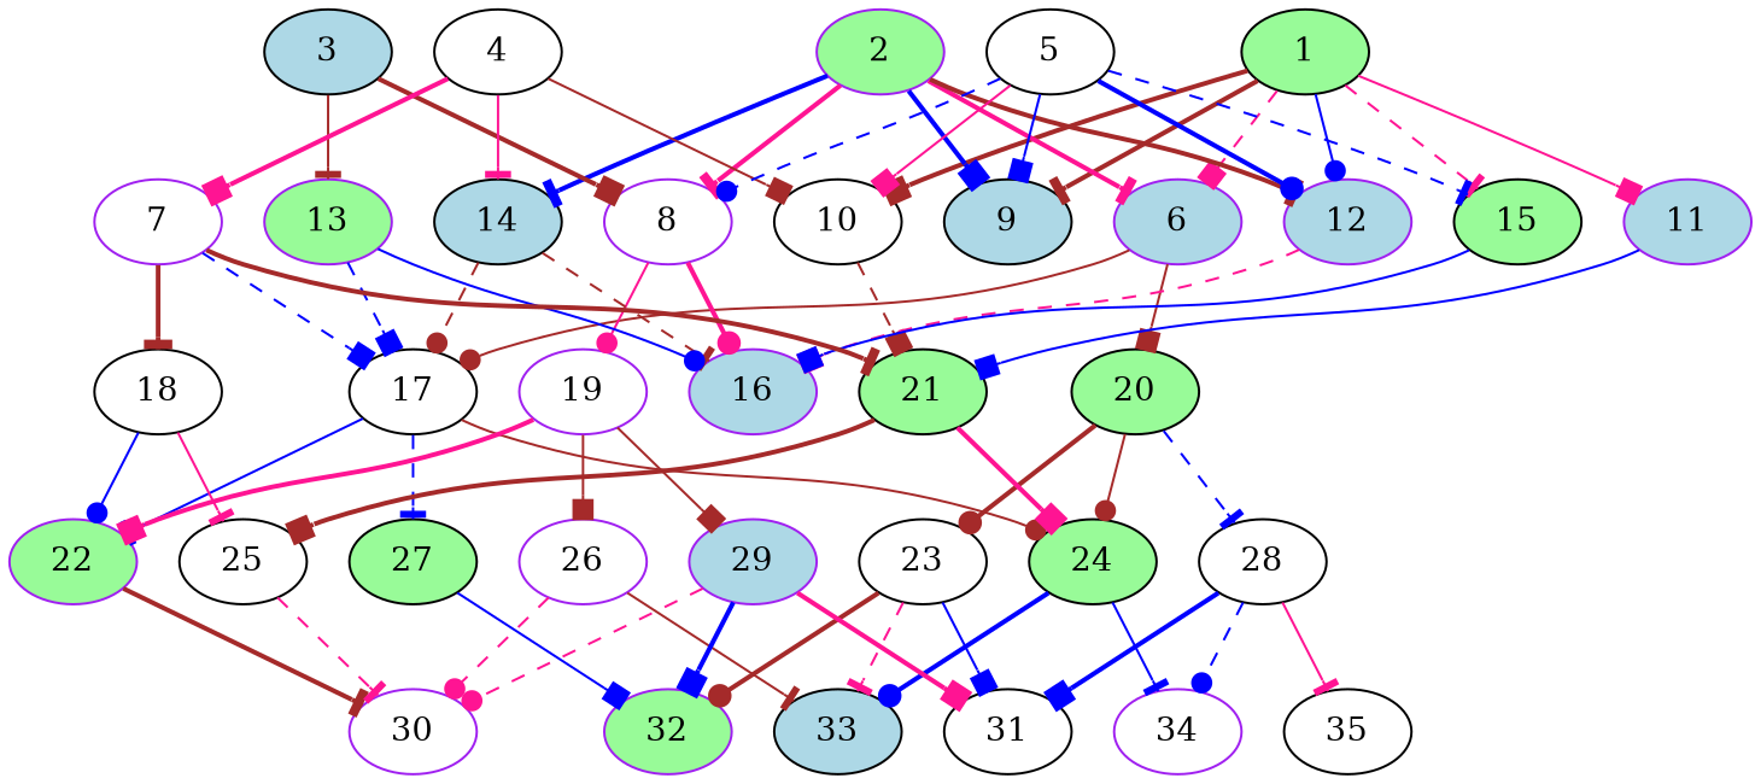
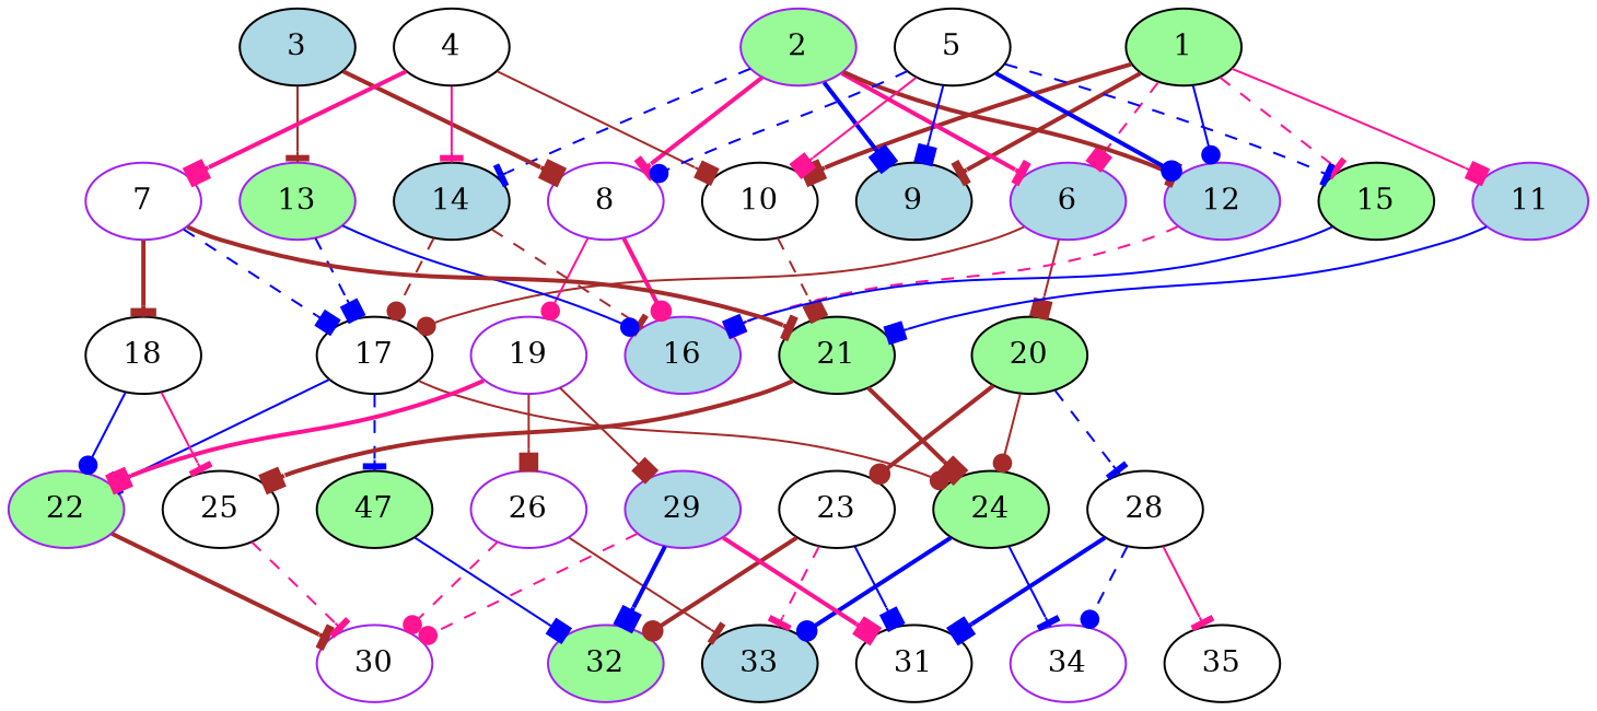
  digraph {
    node [alpha=0.03 color=black fillcolor=white style=filled]
    edge [arrowhead=box color=blue style=solid]
    1 [alpha=0.13 expect_size=128013292655043674112 fillcolor=palegreen]
    6 [alpha=0.12 color=purple expect_size=36258957993732792 fillcolor=lightblue]
    9 [alpha=0.00 expect_size=2710666579340203 fillcolor=lightblue]
    10 [alpha=0.04 expect_size=1145274050661386]
    11 [alpha=0.13 color=purple expect_size=2061793411152740352 fillcolor=lightblue]
    12 [alpha=0.15 color=purple expect_size=223922507138569 fillcolor=lightblue]
    15 [alpha=0.18 expect_size=4217618393107654 fillcolor=palegreen]
    17 [alpha=0.10 expect_size=7722547461033558016]
    20 [alpha=0.16 expect_size=95663739923742416 fillcolor=palegreen]
    21 [alpha=0.14 expect_size=346492521419914880 fillcolor=palegreen]
    16 [alpha=0.11 color=purple expect_size=687991852872393600 fillcolor=lightblue]
    22 [color=purple expect_size=6136281427565717 fillcolor=palegreen]
    24 [alpha=0.11 expect_size=356193031493847 fillcolor=palegreen]
-   27 [expect_size=119951750618870185984 fillcolor=palegreen]
+   27 [expect_size=119951750618870185984 fillcolor=palegreen label=47]
    23 [alpha=0.10 expect_size=126569756403429408]
    28 [expect_size=279761974521668]
    25 [alpha=0.11 expect_size=418514007426005952]
    2 [alpha=0.19 color=purple expect_size=142979025319025024 fillcolor=palegreen]
    8 [color=purple expect_size=565656793246336]
    14 [alpha=0.05 expect_size=129567841344146112512 fillcolor=lightblue]
    19 [alpha=0.10 color=purple expect_size=450059049308250]
    26 [alpha=0.09 color=purple expect_size=466138525826285568]
    29 [alpha=0.05 color=purple expect_size=68732395997626368000 fillcolor=lightblue]
    3 [alpha=0.02 expect_size=272513894577598365696 fillcolor=lightblue]
    13 [alpha=0.13 color=purple expect_size=62336820843939496 fillcolor=palegreen]
    4 [alpha=0.08 expect_size=48499591744728334336]
    7 [color=purple expect_size=64510192787180112]
    18 [alpha=0.15 expect_size=189178709097870080]
    5 [alpha=0.07 expect_size=7632360713638264]
    30 [alpha=0.13 color=purple expect_size=948743419931394048]
    33 [alpha=0.17 expect_size=154629042994537299968 fillcolor=lightblue]
    34 [alpha=0.08 color=purple expect_size=106164988032017498112]
    32 [alpha=0.07 color=purple expect_size=61866699439211456 fillcolor=palegreen]
    31 [alpha=0.08 expect_size=220632210889393]
    35 [alpha=0.01 expect_size=210745858066455986176]
    1 -> 6 [color=deeppink style=dashed]
    1 -> 9 [arrowhead=tee color=brown style=bold]
    1 -> 10 [color=brown style=bold]
    1 -> 11 [color=deeppink]
    1 -> 12 [arrowhead=dot]
    1 -> 15 [arrowhead=tee color=deeppink style=dashed]
    6 -> 17 [arrowhead=dot color=brown]
    6 -> 20 [color=brown]
    10 -> 21 [color=brown style=dashed]
    11 -> 21
    12 -> 16 [color=deeppink style=dashed]
    15 -> 16
    17 -> 22 [arrowhead=tee]
    17 -> 24 [arrowhead=dot color=brown]
    17 -> 27 [arrowhead=tee style=dashed]
    20 -> 24 [arrowhead=dot color=brown]
    20 -> 23 [arrowhead=dot color=brown style=bold]
    20 -> 28 [arrowhead=tee style=dashed]
-   21 -> 24 [color=deeppink style=bold]
+   21 -> 24 [color=brown style=bold]
    21 -> 25 [color=brown style=bold]
    22 -> 30 [arrowhead=tee color=brown style=bold]
    24 -> 33 [arrowhead=dot style=bold]
    24 -> 34 [arrowhead=tee]
    27 -> 32
    23 -> 33 [arrowhead=tee color=deeppink style=dashed]
    23 -> 32 [arrowhead=dot color=brown style=bold]
    23 -> 31
    28 -> 34 [arrowhead=dot style=dashed]
    28 -> 31 [style=bold]
    28 -> 35 [arrowhead=tee color=deeppink]
    25 -> 30 [arrowhead=tee color=deeppink style=dashed]
    2 -> 6 [arrowhead=tee color=deeppink style=bold]
    2 -> 9 [style=bold]
    2 -> 12 [arrowhead=tee color=brown style=bold]
    2 -> 8 [arrowhead=tee color=deeppink style=bold]
-   2 -> 14 [arrowhead=tee style=bold]
+   2 -> 14 [arrowhead=tee style=dashed]
    8 -> 16 [arrowhead=dot color=deeppink style=bold]
    8 -> 19 [arrowhead=dot color=deeppink]
    14 -> 17 [arrowhead=dot color=brown style=dashed]
    14 -> 16 [arrowhead=tee color=brown style=dashed]
    19 -> 22 [color=deeppink style=bold]
    19 -> 26 [color=brown]
    19 -> 29 [color=brown]
    26 -> 30 [arrowhead=dot color=deeppink style=dashed]
    26 -> 33 [arrowhead=tee color=brown]
    29 -> 30 [arrowhead=dot color=deeppink style=dashed]
    29 -> 32 [style=bold]
    29 -> 31 [color=deeppink style=bold]
    3 -> 8 [color=brown style=bold]
    3 -> 13 [arrowhead=tee color=brown]
    13 -> 17 [style=dashed]
    13 -> 16 [arrowhead=dot]
    4 -> 10 [color=brown]
    4 -> 14 [arrowhead=tee color=deeppink]
    4 -> 7 [color=deeppink style=bold]
    7 -> 17 [style=dashed]
    7 -> 21 [arrowhead=tee color=brown style=bold]
    7 -> 18 [arrowhead=tee color=brown style=bold]
    18 -> 22 [arrowhead=dot]
    18 -> 25 [arrowhead=tee color=deeppink]
    5 -> 9
    5 -> 10 [color=deeppink]
    5 -> 12 [arrowhead=dot style=bold]
    5 -> 15 [arrowhead=tee style=dashed]
    5 -> 8 [arrowhead=dot style=dashed]
  }
